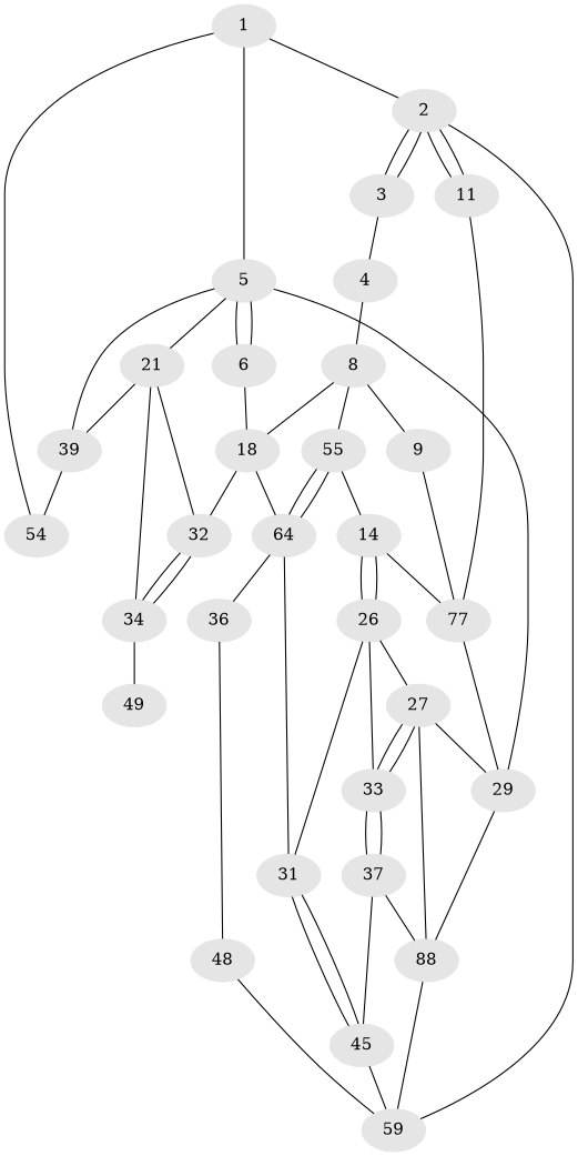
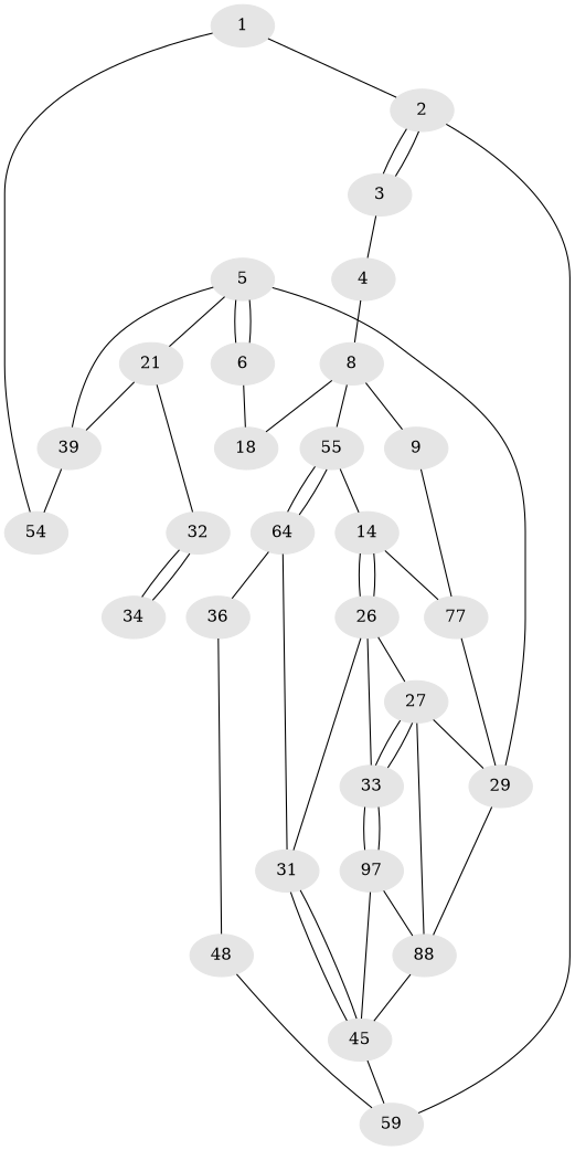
  graph {
    node [color=gray90 style=filled]
    1 [super="+25"]
    2 [super="+43"]
    5 [super="+20"]
    54 [super="+57"]
    3
-   11
    n7 [label=59 super="+56"]
    39
    29 [super="+42"]
    6
    21 [super="+40"]
    4 [super="+7"]
    n13 [label=77 super="+19"]
    n14 [label=88 super="+44"]
    8 [super="+14"]
    18 [super="+23"]
    9 [super="+13"]
    n18 [label=55]
    n19 [label=32]
    34 [super="+41"]
    n21 [label=64 super="+30"]
    n22 [label=14]
    26 [super="+32"]
    31
    36 [super="+47"]
    27 [super="+28"]
    33
-   49 [super="+50"]
    45 [super="+46"]
    48 [super="+55"]
-   37
+   37 [label=97]
    1 -- 2
-   1 -- 5 [weight=2]
    1 -- 54
    2 -- 3
    2 -- 3
-   2 -- 11
-   2 -- 11
    2 -- n7
    5 -- 39
    5 -- 29
    5 -- 6
    5 -- 6
    5 -- 21
    3 -- 4
-   11 -- n13
    39 -- 54
    29 -- n14
    6 -- 18
    21 -- 39
    21 -- n19
-   21 -- 34
    4 -- 8
    n13 -- 29
-   n14 -- n7
+   n14 -- 45
    8 -- 18
    8 -- 9
    8 -- n18
-   18 -- n19
-   18 -- n21
    9 -- n13
    n18 -- n21
    n18 -- n21
    n18 -- n22
    n19 -- 34
    n19 -- 34
-   34 -- 49
    n21 -- 31
    n21 -- 36
    n22 -- n13
    n22 -- 26
    n22 -- 26
    26 -- 31
    26 -- 27
    26 -- 33
    31 -- 45
    31 -- 45
    36 -- 48
    27 -- 29
    27 -- n14
    27 -- 33
    27 -- 33
    33 -- 37
    33 -- 37
    45 -- n7
    48 -- n7
    37 -- n14
    37 -- 45
  }
